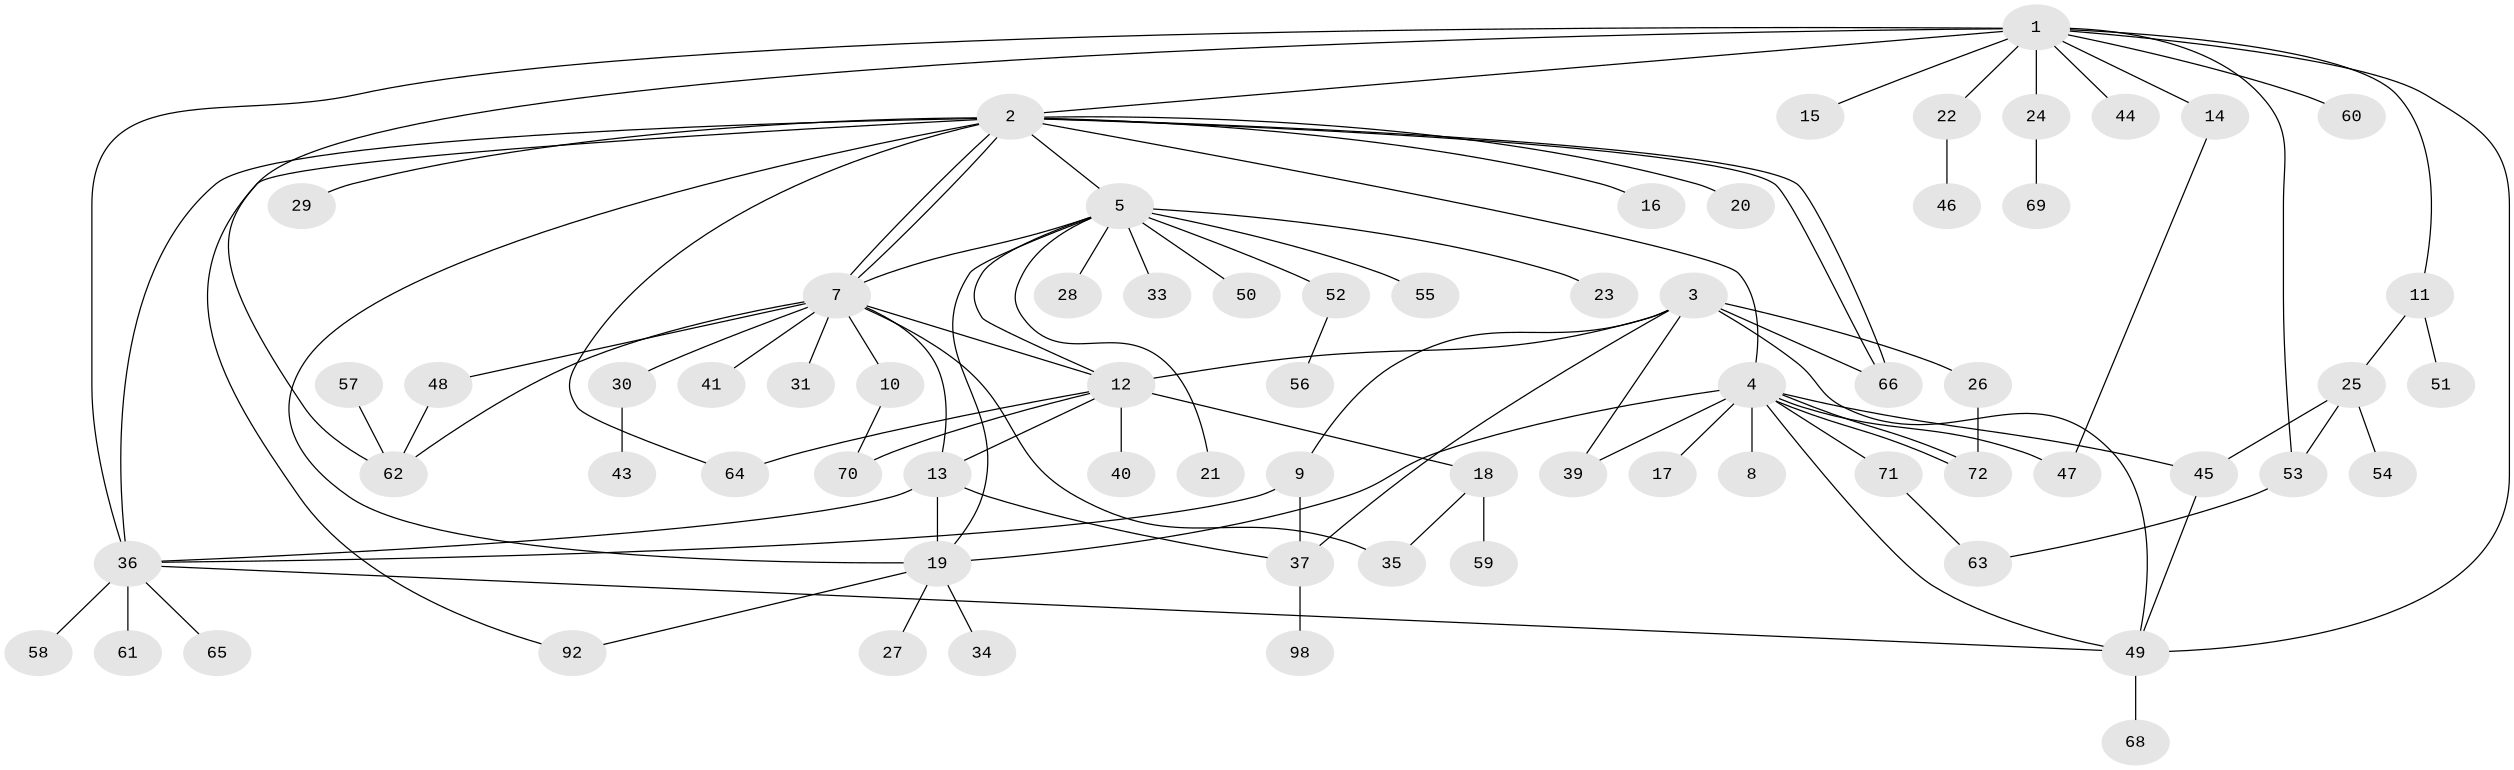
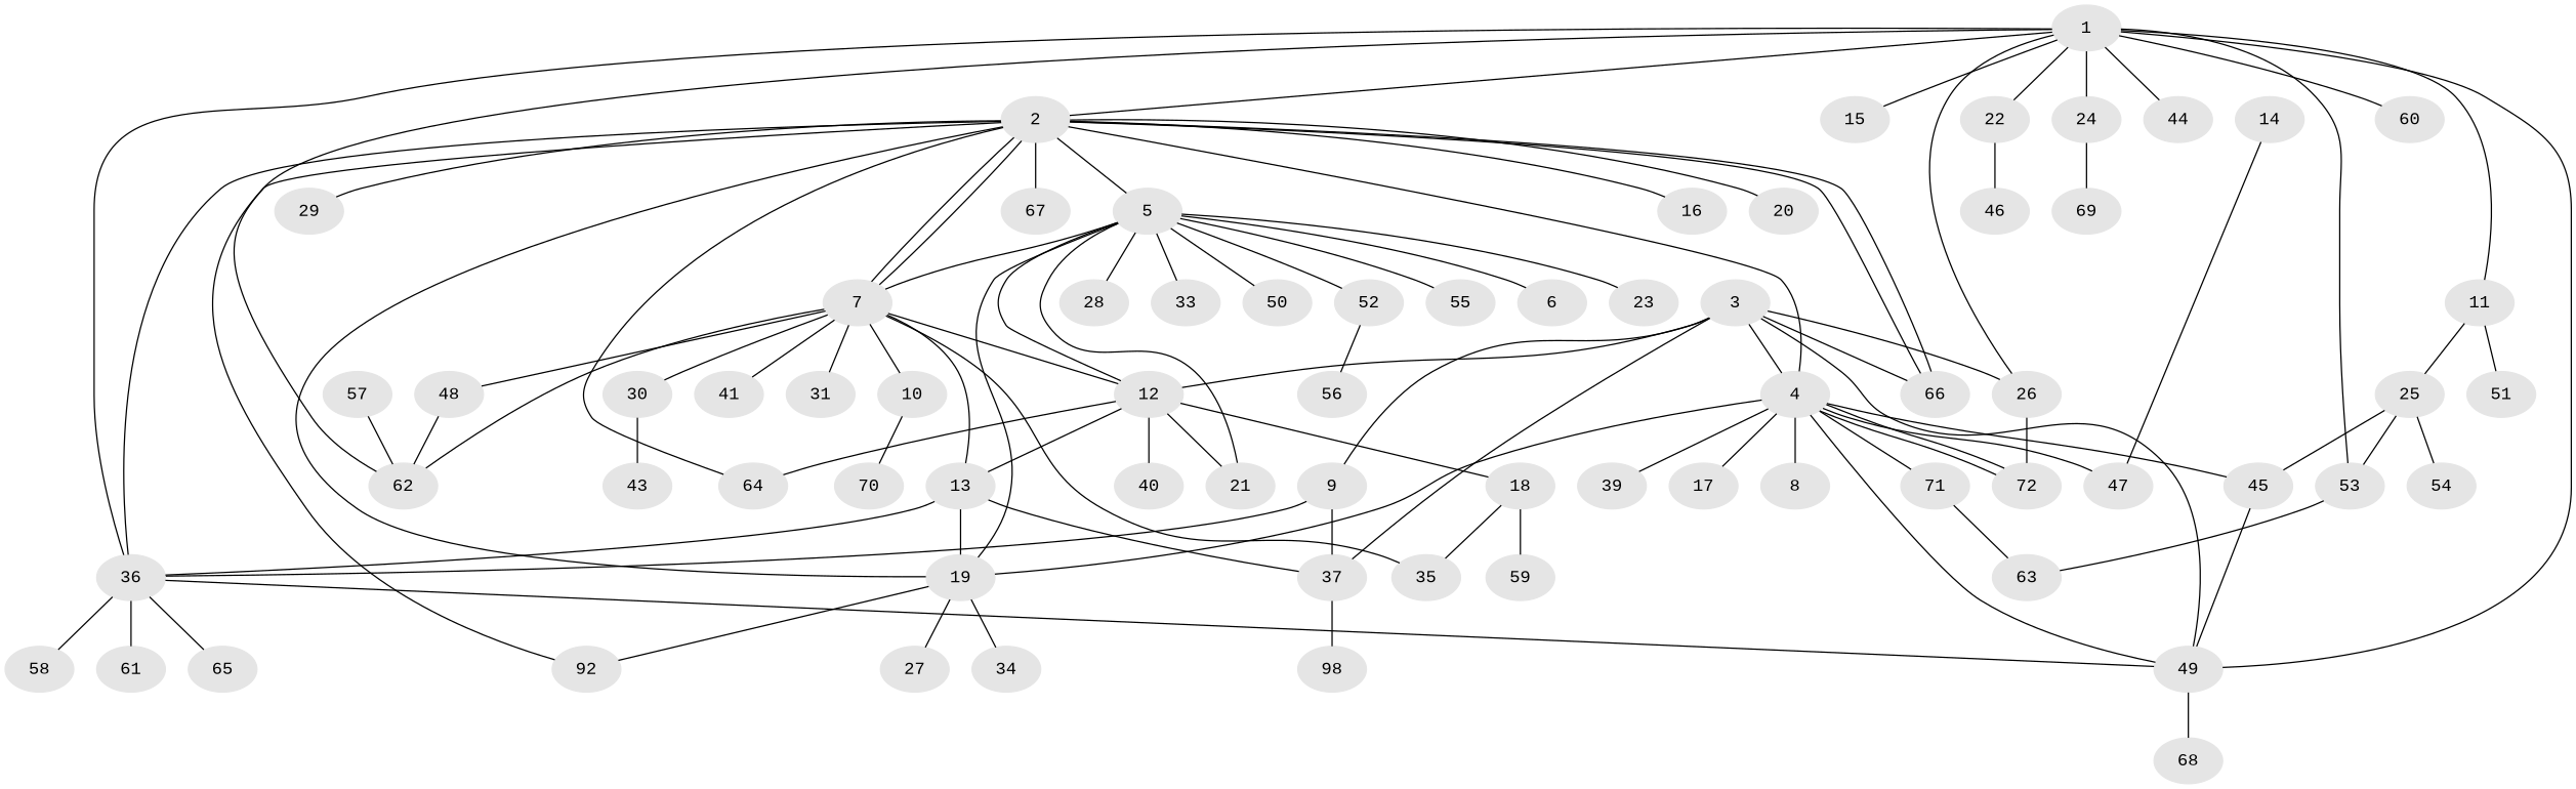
  graph {
    fontname="Liberation Mono"
    node [color=gray90 fontname="Liberation Mono" style=filled]
    edge [fontname="Liberation Mono"]
    1
    2
    11
    14
    15
    22
    24
    36
    44
    49
    53
    60
    62
    4
    5
    7
    16
    19
    20
    29
    n21 [label=92]
    64
    66
+   67
    3
    9
    12
    26
    37
    25
    51
    47
    46
    69
    58
    61
    65
    68
    63
    8
    17
    39
    n43 [label=72]
    45
    71
+   6
    21
    23
    28
    33
    50
    52
    55
    10
    13
    30
    31
    35
    41
    48
    27
    34
    18
    40
    n65 [label=98]
    56
    70
    43
    54
    59
    57
    1 -- 2
    1 -- 11
-   1 -- 14
+   1 -- 26
    1 -- 15
    1 -- 22
    1 -- 24
    1 -- 36
    1 -- 44
    1 -- 49
    1 -- 53
    1 -- 60
    1 -- 62
    2 -- 36
    2 -- 4
    2 -- 5
    2 -- 7
    2 -- 7
    2 -- 16
    2 -- 19
    2 -- 20
    2 -- 29
    2 -- n21
    2 -- 64
    2 -- 66
    2 -- 66
+   2 -- 67
    11 -- 25
    11 -- 51
    14 -- 47
    22 -- 46
    24 -- 69
    36 -- 49
    36 -- 58
    36 -- 61
    36 -- 65
    49 -- 68
    53 -- 63
    4 -- 49
    4 -- 19
    4 -- 47
    4 -- 8
    4 -- 17
    4 -- 39
    4 -- n43
    4 -- n43
    4 -- 45
    4 -- 71
    5 -- 7
    5 -- 19
    5 -- 12
+   5 -- 6
    5 -- 21
    5 -- 23
    5 -- 28
    5 -- 33
    5 -- 50
    5 -- 52
    5 -- 55
    7 -- 62
    7 -- 12
    7 -- 10
    7 -- 13
    7 -- 30
    7 -- 31
    7 -- 35
    7 -- 41
    7 -- 48
    19 -- n21
    19 -- 27
    19 -- 34
    3 -- 49
-   3 -- 39
+   3 -- 4
    3 -- 66
    3 -- 9
    3 -- 12
    3 -- 26
    3 -- 37
    9 -- 36
    9 -- 37
    12 -- 64
-   12 -- 70
+   12 -- 21
    12 -- 13
    12 -- 18
    12 -- 40
    26 -- n43
    37 -- n65
    25 -- 53
    25 -- 45
    25 -- 54
    45 -- 49
    71 -- 63
    52 -- 56
    10 -- 70
    13 -- 36
    13 -- 19
    13 -- 37
    30 -- 43
    48 -- 62
    18 -- 35
    18 -- 59
    57 -- 62
  }
